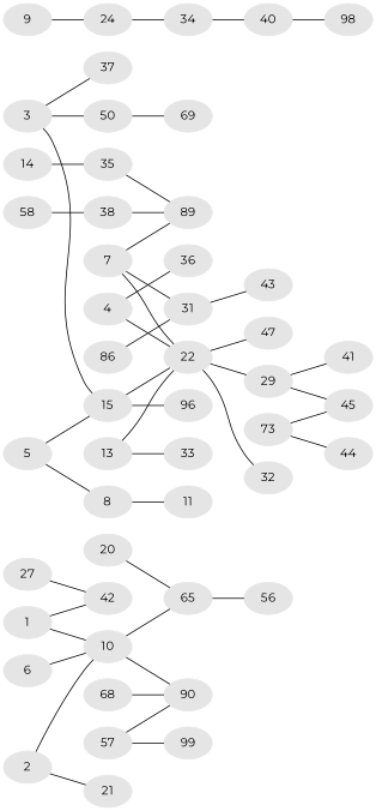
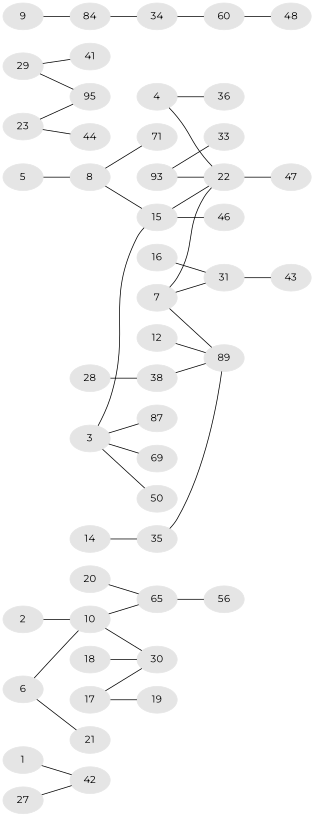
  graph {
    fontname=Montserrat
    rankdir=LR
    node [color=gray90 fontname=Montserrat style=filled]
    edge [fontname=Montserrat weight=1.0]
    1
    10
    42
    n4 [label=65]
-   30 [label=90]
+   30
    2
    21
    3
    15
-   37
+   37 [label=87]
    n11 [label=69]
    50
    22
-   46 [label=96]
+   46
    4
    36
    29
-   32
    47
    5
    8
-   11
+   11 [label=71]
    6
    7
    31
    n26 [label=89]
    43
    9
-   24
+   24 [label=84]
    34
    n31 [label=56]
-   13
+   12
+   13 [label=93]
    33
    14
    35
-   16 [label=86]
-   17 [label=57]
-   19 [label=99]
-   18 [label=68]
+   16
+   17
+   19
+   18
    20
-   45
+   45 [label=95]
    41
-   23 [label=73]
+   23
    44
-   40
+   40 [label=60]
    27
-   28 [label=58]
+   28
    38
-   48 [label=98]
-   1 -- 10
+   48
    1 -- 42
    10 -- n4
    10 -- 30
    n4 -- n31
    2 -- 10
-   2 -- 21
+   6 -- 21
    3 -- 15
    3 -- 37
-   50 -- n11
+   3 -- n11
    3 -- 50
    15 -- 22
    15 -- 46
-   22 -- 29
-   22 -- 32
    22 -- 47
    4 -- 22
    4 -- 36
    29 -- 45
    29 -- 41
-   5 -- 15
+   8 -- 15
    5 -- 8
    8 -- 11
    6 -- 10
    7 -- 22
    7 -- 31
    7 -- n26
    31 -- 43
    9 -- 24
    24 -- 34
    34 -- 40
+   12 -- n26
    13 -- 22
    13 -- 33
    14 -- 35
    35 -- n26
    16 -- 31
    17 -- 30
    17 -- 19
    18 -- 30
    20 -- n4
    23 -- 45
    23 -- 44
    40 -- 48
    27 -- 42
    28 -- 38
    38 -- n26
  }
